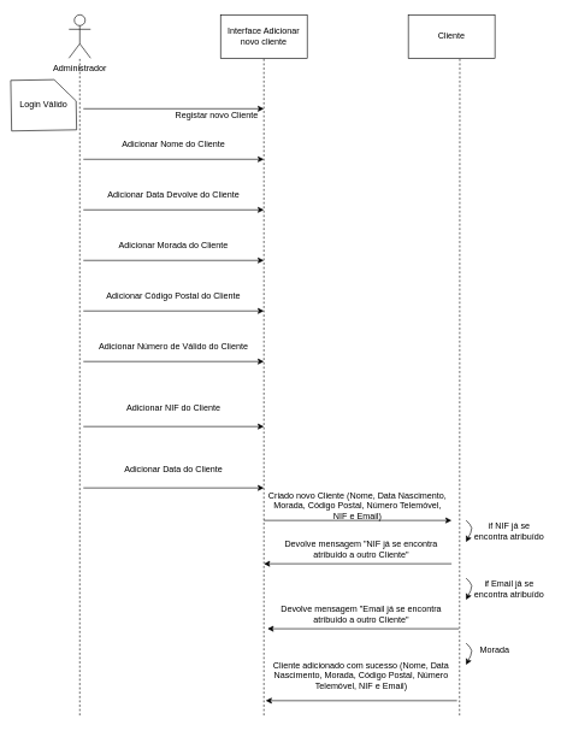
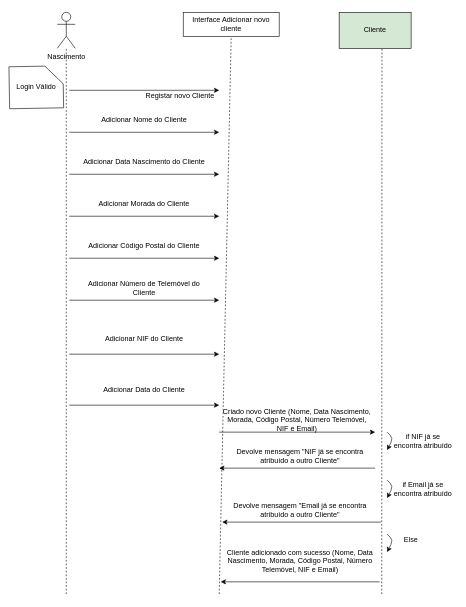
  <mxCell id="0" />
  <mxCell id="1" parent="0" />
- <mxCell id="2" value="Administrador" style="shape=umlActor;verticalLabelPosition=bottom;verticalAlign=top;html=1;outlineConnect=0;" vertex="1" parent="1"><mxGeometry x="95" y="20" width="30" height="60" as="geometry" /></mxCell>
+ <mxCell id="2" value="Nascimento" style="shape=umlActor;verticalLabelPosition=bottom;verticalAlign=top;html=1;outlineConnect=0;" vertex="1" parent="1"><mxGeometry x="95" y="20" width="30" height="60" as="geometry" /></mxCell>
  <mxCell id="3" value="" style="endArrow=none;dashed=1;html=1;" edge="1" parent="1" target="2"><mxGeometry width="50" height="50" relative="1" as="geometry"><mxPoint x="110" y="990" as="sourcePoint" /><mxPoint x="155" y="240" as="targetPoint" /></mxGeometry></mxCell>
- <mxCell id="4" value="Interface Adicionar novo cliente" style="rounded=0;whiteSpace=wrap;html=1;" vertex="1" parent="1"><mxGeometry x="305" y="20" width="120" height="60" as="geometry" /></mxCell>
+ <mxCell id="4" value="Interface Adicionar novo cliente" style="rounded=0;whiteSpace=wrap;html=1;" vertex="1" parent="1"><mxGeometry x="305" y="20" width="160" height="40" as="geometry" /></mxCell>
  <mxCell id="5" value="" style="endArrow=none;dashed=1;html=1;entryX=0.5;entryY=1;entryDx=0;entryDy=0;" edge="1" parent="1" target="4"><mxGeometry width="50" height="50" relative="1" as="geometry"><mxPoint x="365" y="990" as="sourcePoint" /><mxPoint x="405" y="220" as="targetPoint" /></mxGeometry></mxCell>
  <mxCell id="6" value="" style="endArrow=none;dashed=1;html=1;entryX=0.595;entryY=1.018;entryDx=0;entryDy=0;entryPerimeter=0;" edge="1" parent="1" target="23"><mxGeometry width="50" height="50" relative="1" as="geometry"><mxPoint x="636" y="990" as="sourcePoint" /><mxPoint x="599.5" y="70" as="targetPoint" /></mxGeometry></mxCell>
  <mxCell id="7" value="" style="endArrow=classic;html=1;" edge="1" parent="1"><mxGeometry width="50" height="50" relative="1" as="geometry"><mxPoint x="115" y="150" as="sourcePoint" /><mxPoint x="365" y="150" as="targetPoint" /></mxGeometry></mxCell>
  <mxCell id="8" value="Registar novo Cliente" style="text;html=1;strokeColor=none;fillColor=none;align=center;verticalAlign=middle;whiteSpace=wrap;rounded=0;" vertex="1" parent="1"><mxGeometry x="210" y="150" width="180" height="20" as="geometry" /></mxCell>
  <mxCell id="9" value="" style="endArrow=classic;html=1;" edge="1" parent="1"><mxGeometry width="50" height="50" relative="1" as="geometry"><mxPoint x="115" y="220" as="sourcePoint" /><mxPoint x="365" y="220" as="targetPoint" /></mxGeometry></mxCell>
  <mxCell id="10" value="Adicionar Nome do Cliente" style="text;html=1;strokeColor=none;fillColor=none;align=center;verticalAlign=middle;whiteSpace=wrap;rounded=0;" vertex="1" parent="1"><mxGeometry x="135" y="190" width="210" height="20" as="geometry" /></mxCell>
  <mxCell id="11" value="" style="endArrow=classic;html=1;" edge="1" parent="1"><mxGeometry width="50" height="50" relative="1" as="geometry"><mxPoint x="115" y="290" as="sourcePoint" /><mxPoint x="365" y="290" as="targetPoint" /></mxGeometry></mxCell>
- <mxCell id="12" value="Adicionar Data Devolve do Cliente" style="text;html=1;strokeColor=none;fillColor=none;align=center;verticalAlign=middle;whiteSpace=wrap;rounded=0;" vertex="1" parent="1"><mxGeometry x="135" y="260" width="210" height="20" as="geometry" /></mxCell>
+ <mxCell id="12" value="Adicionar Data Nascimento do Cliente" style="text;html=1;strokeColor=none;fillColor=none;align=center;verticalAlign=middle;whiteSpace=wrap;rounded=0;" vertex="1" parent="1"><mxGeometry x="135" y="260" width="210" height="20" as="geometry" /></mxCell>
  <mxCell id="13" value="" style="endArrow=classic;html=1;" edge="1" parent="1"><mxGeometry width="50" height="50" relative="1" as="geometry"><mxPoint x="115" y="360" as="sourcePoint" /><mxPoint x="365" y="360" as="targetPoint" /></mxGeometry></mxCell>
  <mxCell id="14" value="Adicionar Morada do Cliente" style="text;html=1;strokeColor=none;fillColor=none;align=center;verticalAlign=middle;whiteSpace=wrap;rounded=0;" vertex="1" parent="1"><mxGeometry x="135" y="330" width="210" height="20" as="geometry" /></mxCell>
  <mxCell id="15" value="" style="endArrow=classic;html=1;" edge="1" parent="1"><mxGeometry width="50" height="50" relative="1" as="geometry"><mxPoint x="115" y="430" as="sourcePoint" /><mxPoint x="365" y="430" as="targetPoint" /></mxGeometry></mxCell>
  <mxCell id="16" value="Adicionar Código Postal do Cliente" style="text;html=1;strokeColor=none;fillColor=none;align=center;verticalAlign=middle;whiteSpace=wrap;rounded=0;" vertex="1" parent="1"><mxGeometry x="135" y="400" width="210" height="20" as="geometry" /></mxCell>
  <mxCell id="17" value="" style="endArrow=classic;html=1;" edge="1" parent="1"><mxGeometry width="50" height="50" relative="1" as="geometry"><mxPoint x="115" y="500" as="sourcePoint" /><mxPoint x="365" y="500" as="targetPoint" /></mxGeometry></mxCell>
- <mxCell id="18" value="Adicionar Número de Válido do Cliente" style="text;html=1;strokeColor=none;fillColor=none;align=center;verticalAlign=middle;whiteSpace=wrap;rounded=0;" vertex="1" parent="1"><mxGeometry x="135" y="470" width="210" height="20" as="geometry" /></mxCell>
+ <mxCell id="18" value="Adicionar Número de Telemóvel do Cliente" style="text;html=1;strokeColor=none;fillColor=none;align=center;verticalAlign=middle;whiteSpace=wrap;rounded=0;" vertex="1" parent="1"><mxGeometry x="135" y="470" width="210" height="20" as="geometry" /></mxCell>
  <mxCell id="19" value="Adicionar NIF do Cliente" style="text;html=1;strokeColor=none;fillColor=none;align=center;verticalAlign=middle;whiteSpace=wrap;rounded=0;" vertex="1" parent="1"><mxGeometry x="135" y="555" width="210" height="20" as="geometry" /></mxCell>
  <mxCell id="20" value="" style="endArrow=classic;html=1;" edge="1" parent="1"><mxGeometry width="50" height="50" relative="1" as="geometry"><mxPoint x="115" y="590" as="sourcePoint" /><mxPoint x="365" y="590" as="targetPoint" /></mxGeometry></mxCell>
  <mxCell id="21" value="Adicionar Data do Cliente" style="text;html=1;strokeColor=none;fillColor=none;align=center;verticalAlign=middle;whiteSpace=wrap;rounded=0;" vertex="1" parent="1"><mxGeometry x="135" y="640" width="210" height="20" as="geometry" /></mxCell>
  <mxCell id="22" value="" style="endArrow=classic;html=1;" edge="1" parent="1"><mxGeometry width="50" height="50" relative="1" as="geometry"><mxPoint x="115" y="675" as="sourcePoint" /><mxPoint x="365" y="675" as="targetPoint" /></mxGeometry></mxCell>
- <mxCell id="23" value="Cliente" style="rounded=0;whiteSpace=wrap;html=1;" vertex="1" parent="1"><mxGeometry x="565" y="20" width="120" height="60" as="geometry" /></mxCell>
+ <mxCell id="23" value="Cliente" style="rounded=0;whiteSpace=wrap;html=1;fillColor=#d5e8d4;" vertex="1" parent="1"><mxGeometry x="565" y="20" width="120" height="60" as="geometry" /></mxCell>
  <mxCell id="24" value="Cliente adicionado com sucesso (Nome, Data Nascimento, Morada, Código Postal, Número Telemóvel, NIF e Email)" style="text;html=1;strokeColor=none;fillColor=none;align=center;verticalAlign=middle;whiteSpace=wrap;rounded=0;" vertex="1" parent="1"><mxGeometry x="375" y="910" width="250" height="50" as="geometry" /></mxCell>
  <mxCell id="25" value="" style="endArrow=classic;html=1;" edge="1" parent="1"><mxGeometry width="50" height="50" relative="1" as="geometry"><mxPoint x="365" y="720" as="sourcePoint" /><mxPoint x="625" y="720" as="targetPoint" /></mxGeometry></mxCell>
  <mxCell id="26" value="Criado novo Cliente (Nome, Data Nascimento, Morada, Código Postal, Número Telemóvel, NIF e Email)" style="text;html=1;strokeColor=none;fillColor=none;align=center;verticalAlign=middle;whiteSpace=wrap;rounded=0;" vertex="1" parent="1"><mxGeometry x="370" y="690" width="250" height="20" as="geometry" /></mxCell>
  <mxCell id="27" value="" style="endArrow=classic;html=1;" edge="1" parent="1"><mxGeometry width="50" height="50" relative="1" as="geometry"><mxPoint x="645" y="720" as="sourcePoint" /><mxPoint x="645" y="750" as="targetPoint" /><Array as="points"><mxPoint x="655" y="730" /></Array></mxGeometry></mxCell>
  <mxCell id="28" value="if NIF já se encontra atribuído" style="text;html=1;strokeColor=none;fillColor=none;align=center;verticalAlign=middle;whiteSpace=wrap;rounded=0;" vertex="1" parent="1"><mxGeometry x="655" y="720" width="100" height="30" as="geometry" /></mxCell>
  <mxCell id="29" value="" style="endArrow=classic;html=1;" edge="1" parent="1"><mxGeometry width="50" height="50" relative="1" as="geometry"><mxPoint x="625" y="780" as="sourcePoint" /><mxPoint x="365" y="780" as="targetPoint" /></mxGeometry></mxCell>
  <mxCell id="30" value="Devolve mensagem &quot;NIF já se encontra atribuído a outro Cliente&quot;" style="text;html=1;strokeColor=none;fillColor=none;align=center;verticalAlign=middle;whiteSpace=wrap;rounded=0;" vertex="1" parent="1"><mxGeometry x="380" y="750" width="240" height="20" as="geometry" /></mxCell>
  <mxCell id="31" value="if Email já se encontra atribuído" style="text;html=1;strokeColor=none;fillColor=none;align=center;verticalAlign=middle;whiteSpace=wrap;rounded=0;" vertex="1" parent="1"><mxGeometry x="655" y="800" width="100" height="30" as="geometry" /></mxCell>
  <mxCell id="32" value="" style="endArrow=classic;html=1;" edge="1" parent="1"><mxGeometry width="50" height="50" relative="1" as="geometry"><mxPoint x="645" y="800" as="sourcePoint" /><mxPoint x="645" y="830" as="targetPoint" /><Array as="points"><mxPoint x="655" y="810" /></Array></mxGeometry></mxCell>
  <mxCell id="33" value="" style="endArrow=classic;html=1;" edge="1" parent="1"><mxGeometry width="50" height="50" relative="1" as="geometry"><mxPoint x="635" y="870" as="sourcePoint" /><mxPoint x="370" y="870" as="targetPoint" /></mxGeometry></mxCell>
  <mxCell id="34" value="Devolve mensagem &quot;Email já se encontra atribuído a outro Cliente&quot;" style="text;html=1;strokeColor=none;fillColor=none;align=center;verticalAlign=middle;whiteSpace=wrap;rounded=0;" vertex="1" parent="1"><mxGeometry x="380" y="840" width="240" height="20" as="geometry" /></mxCell>
  <mxCell id="35" value="" style="shape=card;whiteSpace=wrap;html=1;rotation=89;" vertex="1" parent="1"><mxGeometry x="25" y="100" width="70" height="90" as="geometry" /></mxCell>
  <mxCell id="36" value="Login Válido" style="text;html=1;strokeColor=none;fillColor=none;align=center;verticalAlign=middle;whiteSpace=wrap;rounded=0;" vertex="1" parent="1"><mxGeometry x="20" y="120" width="80" height="50" as="geometry" /></mxCell>
  <mxCell id="37" value="" style="endArrow=classic;html=1;" edge="1" parent="1"><mxGeometry width="50" height="50" relative="1" as="geometry"><mxPoint x="645" y="890" as="sourcePoint" /><mxPoint x="645" y="920" as="targetPoint" /><Array as="points"><mxPoint x="655" y="900" /></Array></mxGeometry></mxCell>
  <mxCell id="38" value="" style="endArrow=classic;html=1;" edge="1" parent="1"><mxGeometry width="50" height="50" relative="1" as="geometry"><mxPoint x="632.5" y="969.58" as="sourcePoint" /><mxPoint x="367.5" y="969.58" as="targetPoint" /></mxGeometry></mxCell>
- <mxCell id="39" value="Morada" style="text;html=1;strokeColor=none;fillColor=none;align=center;verticalAlign=middle;whiteSpace=wrap;rounded=0;" vertex="1" parent="1"><mxGeometry x="655" y="890" width="60" height="20" as="geometry" /></mxCell>
+ <mxCell id="39" value="Else" style="text;html=1;strokeColor=none;fillColor=none;align=center;verticalAlign=middle;whiteSpace=wrap;rounded=0;" vertex="1" parent="1"><mxGeometry x="655" y="890" width="60" height="20" as="geometry" /></mxCell>
